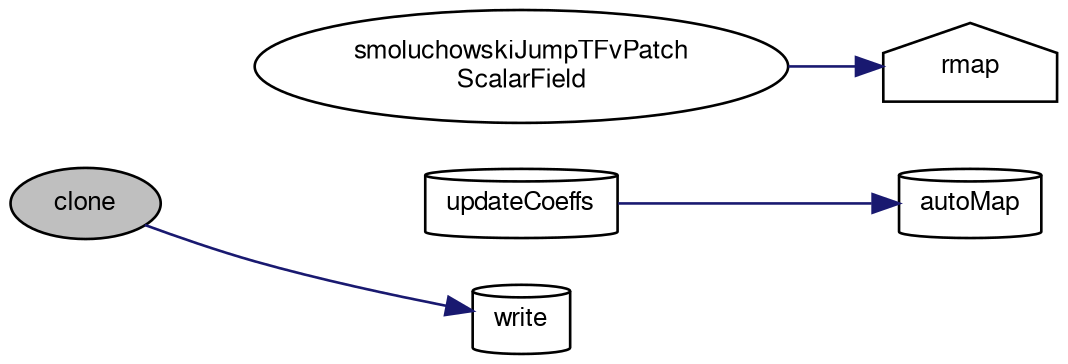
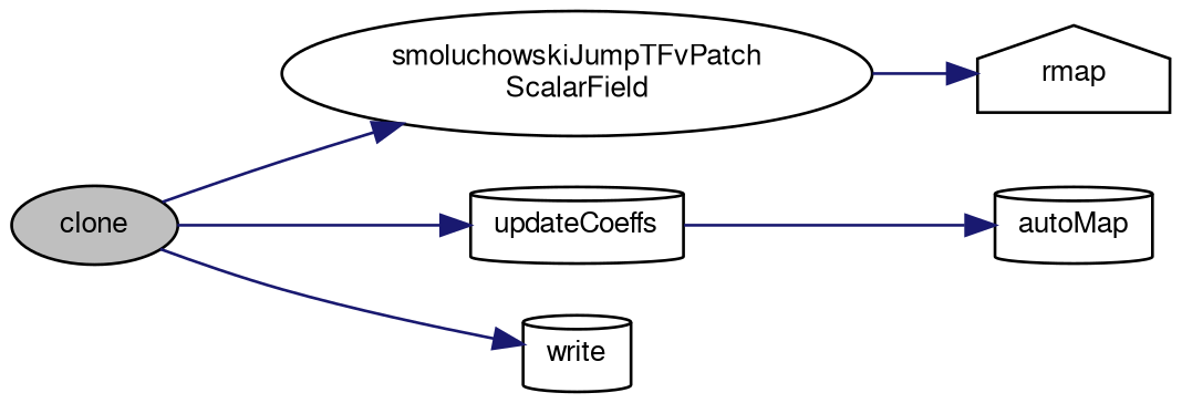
  digraph {
    rankdir=LR
    node [color=black fontname=FreeSans fontsize=10 shape=cylinder]
    edge [color=midnightblue fontname=FreeSans fontsize=10 labelfontname=FreeSans labelfontsize=10 style=solid]
    n1 [fillcolor=grey75 fontcolor=black height=0.2 label=clone shape=ellipse style=filled width=0.4]
    n2 [height=0.2 label="smoluchowskiJumpTFvPatch\lScalarField" shape=ellipse width=0.4]
    n3 [height=0.2 label=updateCoeffs width=0.4]
    n4 [height=0.2 label=write width=0.4]
    n5 [height=0.2 label=autoMap width=0.4]
    n6 [height=0.2 label=rmap shape=house width=0.4]
+   n1 -> n2
+   n1 -> n3
    n1 -> n4
    n2 -> n6
    n3 -> n5
  }
